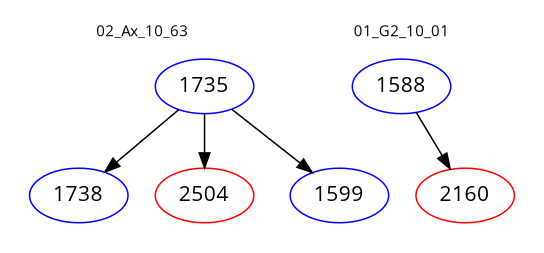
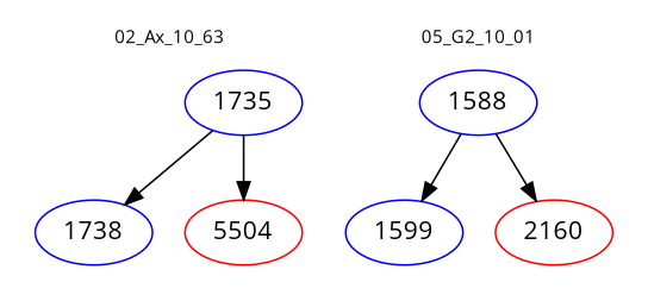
  digraph {
    fontname="Open Sans"
    node [color=blue fontname="Open Sans"]
    edge [color=black fontname="Open Sans"]
    n1 [label=1735]
    n2 [label=1738]
-   n3 [color=red label=2504]
+   n3 [color=red label=5504]
    n4 [label=1588]
    n5 [label=1599]
    n6 [color=red label=2160]
    subgraph cluster_1 {
      color=white
      fontsize=10
      label="02_Ax_10_63"
      n1
      n2
      n3
    }
    subgraph cluster_2 {
      color=white
      fontsize=10
-     label="01_G2_10_01"
+     label="05_G2_10_01"
      n4
      n5
      n6
    }
    n1 -> n2
    n1 -> n3
-   n1 -> n5
+   n4 -> n5
    n4 -> n6
  }
